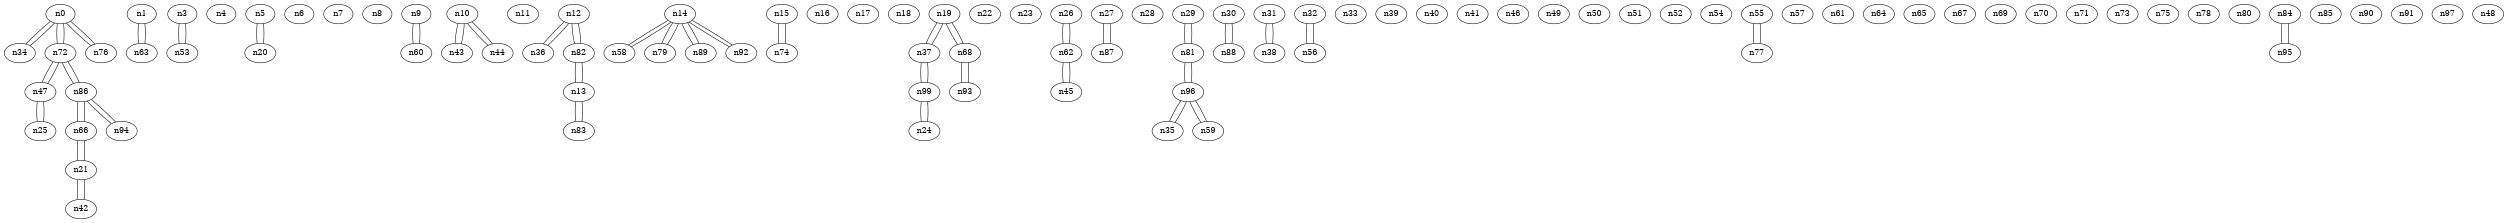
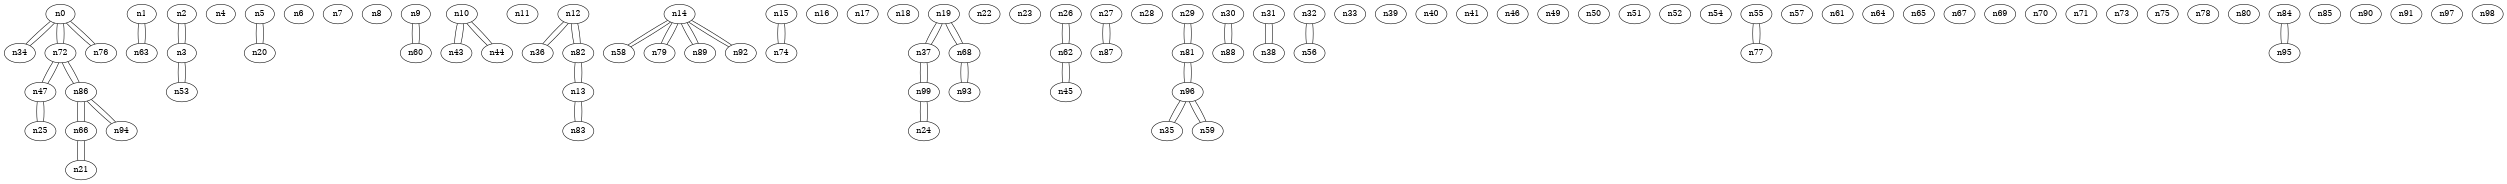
  graph {
    n0
    n34
    n72
    n76
    n47
    n86
    n1
    n63
+   n2
    n3
    n53
    n4
    n5
    n20
    n6
    n7
    n8
    n9
    n60
    n10
    n43
    n44
    n11
    n12
    n36
    n82
    n13
    n83
    n14
    n58
    n79
    n89
    n92
    n15
    n74
    n16
    n17
    n18
    n19
    n37
    n68
    n99
    n93
    n21
-   n42
    n66
    n22
    n23
    n24
    n25
    n26
    n62
    n45
    n27
    n87
    n28
    n29
    n81
    n96
    n30
    n88
    n31
    n38
    n32
    n56
    n33
    n35
    n59
    n39
    n40
    n41
    n46
    n49
    n50
    n51
    n52
    n54
    n55
    n77
    n57
    n61
    n64
    n65
    n94
    n67
    n69
    n70
    n71
    n73
    n75
    n78
    n80
    n84
    n95
    n85
    n90
    n91
    n97
-   n98 [label=n48]
+   n98
    n0 -- n34
    n0 -- n72
    n0 -- n76
    n34 -- n0
    n72 -- n0
    n72 -- n47
    n72 -- n86
    n76 -- n0
    n47 -- n72
    n47 -- n25
    n86 -- n72
    n86 -- n66
    n86 -- n94
    n1 -- n63
    n63 -- n1
+   n2 -- n3
+   n3 -- n2
    n3 -- n53
    n53 -- n3
    n5 -- n20
    n20 -- n5
    n9 -- n60
    n60 -- n9
    n10 -- n43
    n10 -- n44
    n43 -- n10
    n44 -- n10
    n12 -- n36
    n12 -- n82
    n36 -- n12
    n82 -- n12
    n82 -- n13
    n13 -- n82
    n13 -- n83
    n83 -- n13
    n14 -- n58
    n14 -- n79
    n14 -- n89
    n14 -- n92
    n58 -- n14
    n79 -- n14
    n89 -- n14
    n92 -- n14
    n15 -- n74
    n74 -- n15
    n19 -- n37
    n19 -- n68
    n37 -- n19
    n37 -- n99
    n68 -- n19
    n68 -- n93
    n99 -- n37
    n99 -- n24
    n93 -- n68
-   n21 -- n42
    n21 -- n66
-   n42 -- n21
    n66 -- n86
    n66 -- n21
    n24 -- n99
    n25 -- n47
    n26 -- n62
    n62 -- n26
    n62 -- n45
    n45 -- n62
    n27 -- n87
    n87 -- n27
    n29 -- n81
    n81 -- n29
    n81 -- n96
    n96 -- n81
    n96 -- n35
    n96 -- n59
    n30 -- n88
    n88 -- n30
    n31 -- n38
    n38 -- n31
    n32 -- n56
    n56 -- n32
    n35 -- n96
    n59 -- n96
    n55 -- n77
    n77 -- n55
    n94 -- n86
    n84 -- n95
    n95 -- n84
  }
